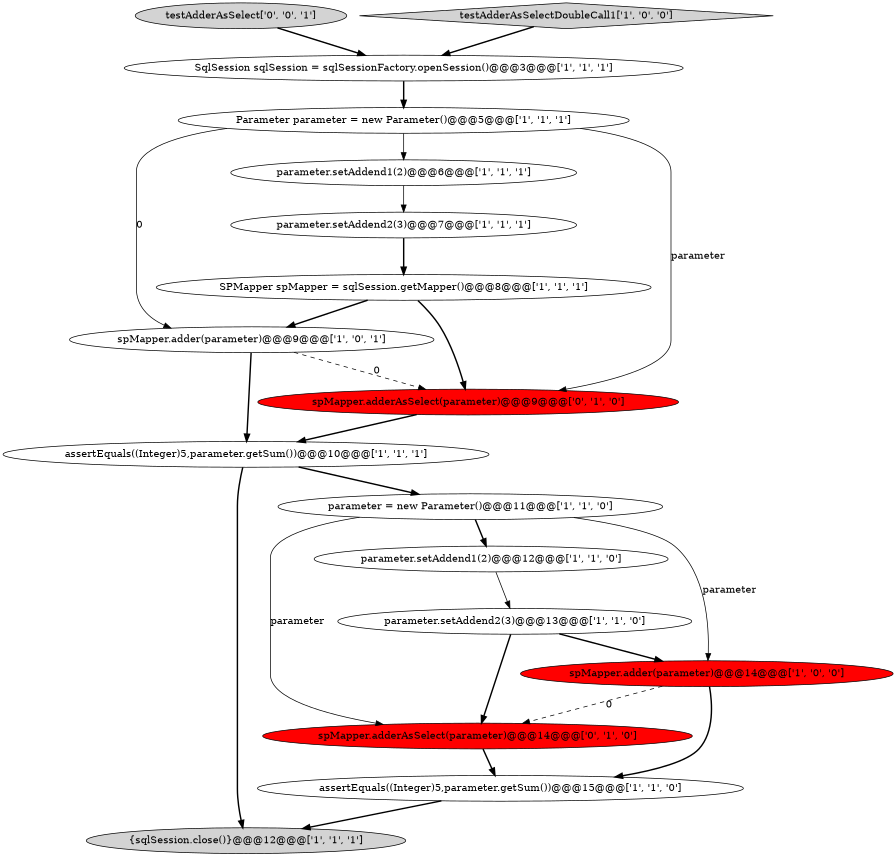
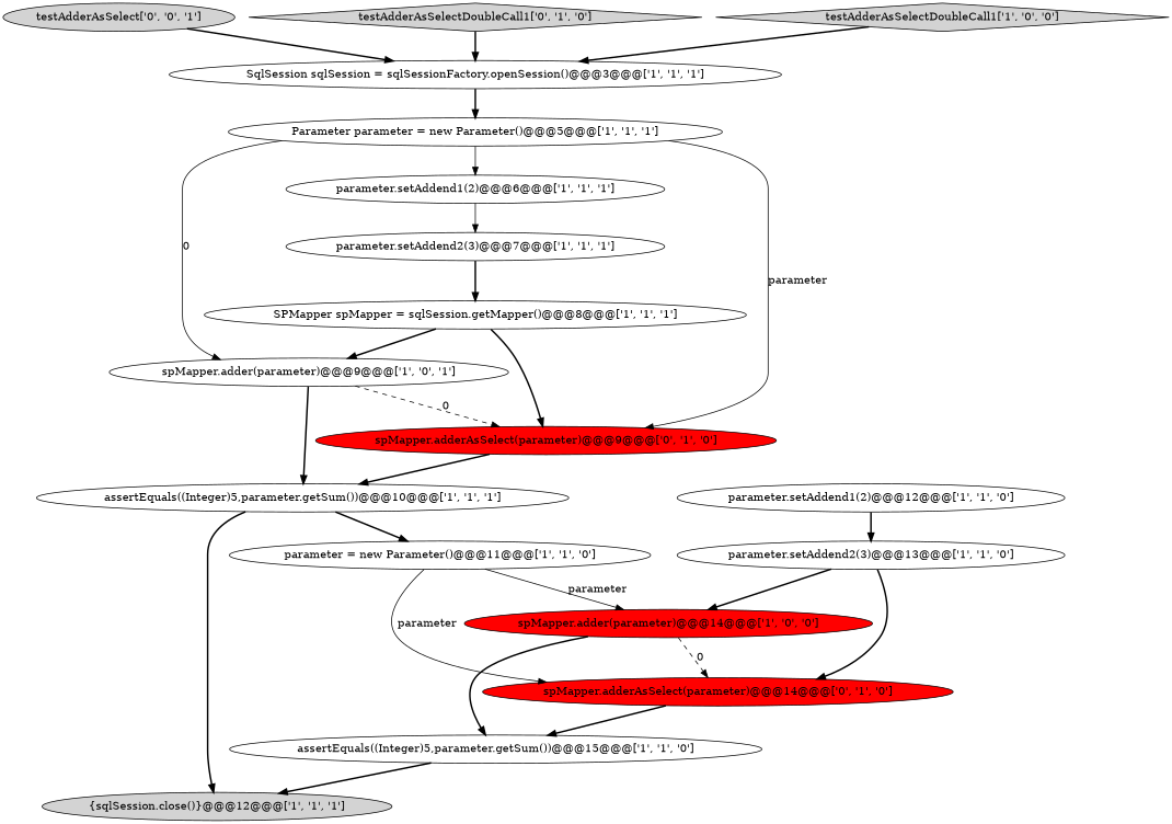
  digraph {
    node [fillcolor=white shape=ellipse style=filled]
    edge [style=bold]
    n1 [label="SqlSession sqlSession = sqlSessionFactory.openSession()@@@3@@@['1', '1', '1']"]
    n2 [label="Parameter parameter = new Parameter()@@@5@@@['1', '1', '1']"]
    n3 [fillcolor=red label="spMapper.adderAsSelect(parameter)@@@9@@@['0', '1', '0']"]
    n4 [label="spMapper.adder(parameter)@@@9@@@['1', '0', '1']"]
    n5 [label="parameter.setAddend1(2)@@@6@@@['1', '1', '1']"]
    n6 [label="assertEquals((Integer)5,parameter.getSum())@@@10@@@['1', '1', '1']"]
    n7 [label="parameter = new Parameter()@@@11@@@['1', '1', '0']"]
    n8 [fillcolor=lightgray label="{sqlSession.close()}@@@12@@@['1', '1', '1']"]
    n9 [fillcolor=red label="spMapper.adderAsSelect(parameter)@@@14@@@['0', '1', '0']"]
    n10 [label="assertEquals((Integer)5,parameter.getSum())@@@15@@@['1', '1', '0']"]
    n11 [fillcolor=red label="spMapper.adder(parameter)@@@14@@@['1', '0', '0']"]
    n12 [label="parameter.setAddend1(2)@@@12@@@['1', '1', '0']"]
    n13 [label="parameter.setAddend2(3)@@@13@@@['1', '1', '0']"]
    n14 [fillcolor=lightgray label="testAdderAsSelect['0', '0', '1']"]
+   n15 [fillcolor=lightgray label="testAdderAsSelectDoubleCall1['0', '1', '0']" shape=diamond]
    n16 [label="SPMapper spMapper = sqlSession.getMapper()@@@8@@@['1', '1', '1']"]
    n17 [fillcolor=lightgray label="testAdderAsSelectDoubleCall1['1', '0', '0']" shape=diamond]
    n18 [label="parameter.setAddend2(3)@@@7@@@['1', '1', '1']"]
    n1 -> n2
    n2 -> n3 [label=parameter style=solid]
    n2 -> n4 [label=0 style=solid]
    n2 -> n5 [style=solid]
    n3 -> n6
    n4 -> n3 [label=0 style=dashed]
    n4 -> n6
    n5 -> n18 [style=solid]
    n6 -> n7
    n6 -> n8
    n7 -> n9 [label=parameter style=solid]
    n7 -> n11 [label=parameter style=solid]
-   n7 -> n12
    n9 -> n10
    n10 -> n8
    n11 -> n9 [label=0 style=dashed]
    n11 -> n10
-   n12 -> n13 [style=solid]
+   n12 -> n13
    n13 -> n9
    n13 -> n11
    n14 -> n1
+   n15 -> n1
    n16 -> n3
    n16 -> n4
    n17 -> n1
    n18 -> n16
  }
